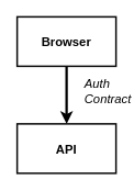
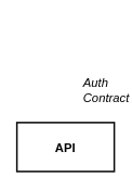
  <mxCell id="0" />
  <mxCell id="1" parent="0" />
- <mxCell id="2" style="edgeStyle=orthogonalEdgeStyle;rounded=0;html=1;exitX=0.5;exitY=1;startArrow=none;startFill=0;endArrow=classic;endFill=1;jettySize=auto;orthogonalLoop=1;strokeColor=#000000;strokeWidth=3;fontSize=15;fontColor=#000000;" parent="1" source="3" target="4" edge="1"><mxGeometry relative="1" as="geometry" /></mxCell>
- <mxCell id="3" value="Browser" style="rounded=0;whiteSpace=wrap;html=1;shadow=0;labelBackgroundColor=none;strokeColor=#080808;strokeWidth=2;fillColor=#ffffff;fontSize=15;fontColor=#000000;align=center;fontStyle=1" parent="1" vertex="1"><mxGeometry x="20" y="20" width="120" height="60" as="geometry" /></mxCell>
  <mxCell id="4" value="API" style="rounded=0;whiteSpace=wrap;html=1;shadow=0;labelBackgroundColor=none;strokeColor=#080808;strokeWidth=2;fillColor=#ffffff;fontSize=15;fontColor=#000000;align=center;fontStyle=1" parent="1" vertex="1"><mxGeometry x="20" y="150" width="120" height="60" as="geometry" /></mxCell>
  <mxCell id="5" value="Auth Contract" style="text;html=1;strokeColor=none;fillColor=none;align=left;verticalAlign=middle;whiteSpace=wrap;rounded=0;shadow=0;labelBackgroundColor=none;fontSize=15;fontColor=#000000;fontStyle=2" parent="1" vertex="1"><mxGeometry x="100" y="100" width="40" height="20" as="geometry" /></mxCell>
